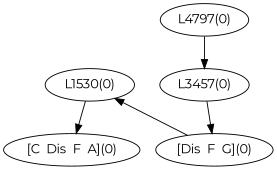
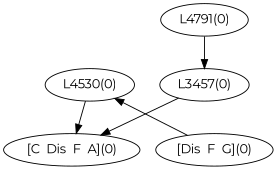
  digraph {
    fontname=Montserrat
    node [fontname=Montserrat]
    edge [fontname=Montserrat]
-   "L4797(0)"
-   "L4530(0)" [label="L1530(0)"]
+   "L4797(0)" [label="L4791(0)"]
+   "L4530(0)"
    n3 [label="L3457(0)"]
    "[C  Dis  F  A](0)"
    "[Dis  F  G](0)"
    subgraph sub_1 {
      rank=min
      "L4797(0)"
    }
    subgraph sub_2 {
      rank=same
      "L4530(0)"
      n3
    }
    subgraph sub_3 {
      rank=max
      "[C  Dis  F  A](0)"
      "[Dis  F  G](0)"
    }
    "L4797(0)" -> n3
    "L4530(0)" -> "[C  Dis  F  A](0)"
-   n3 -> "[Dis  F  G](0)"
+   n3 -> "[C  Dis  F  A](0)"
    "[Dis  F  G](0)" -> "L4530(0)"
  }
